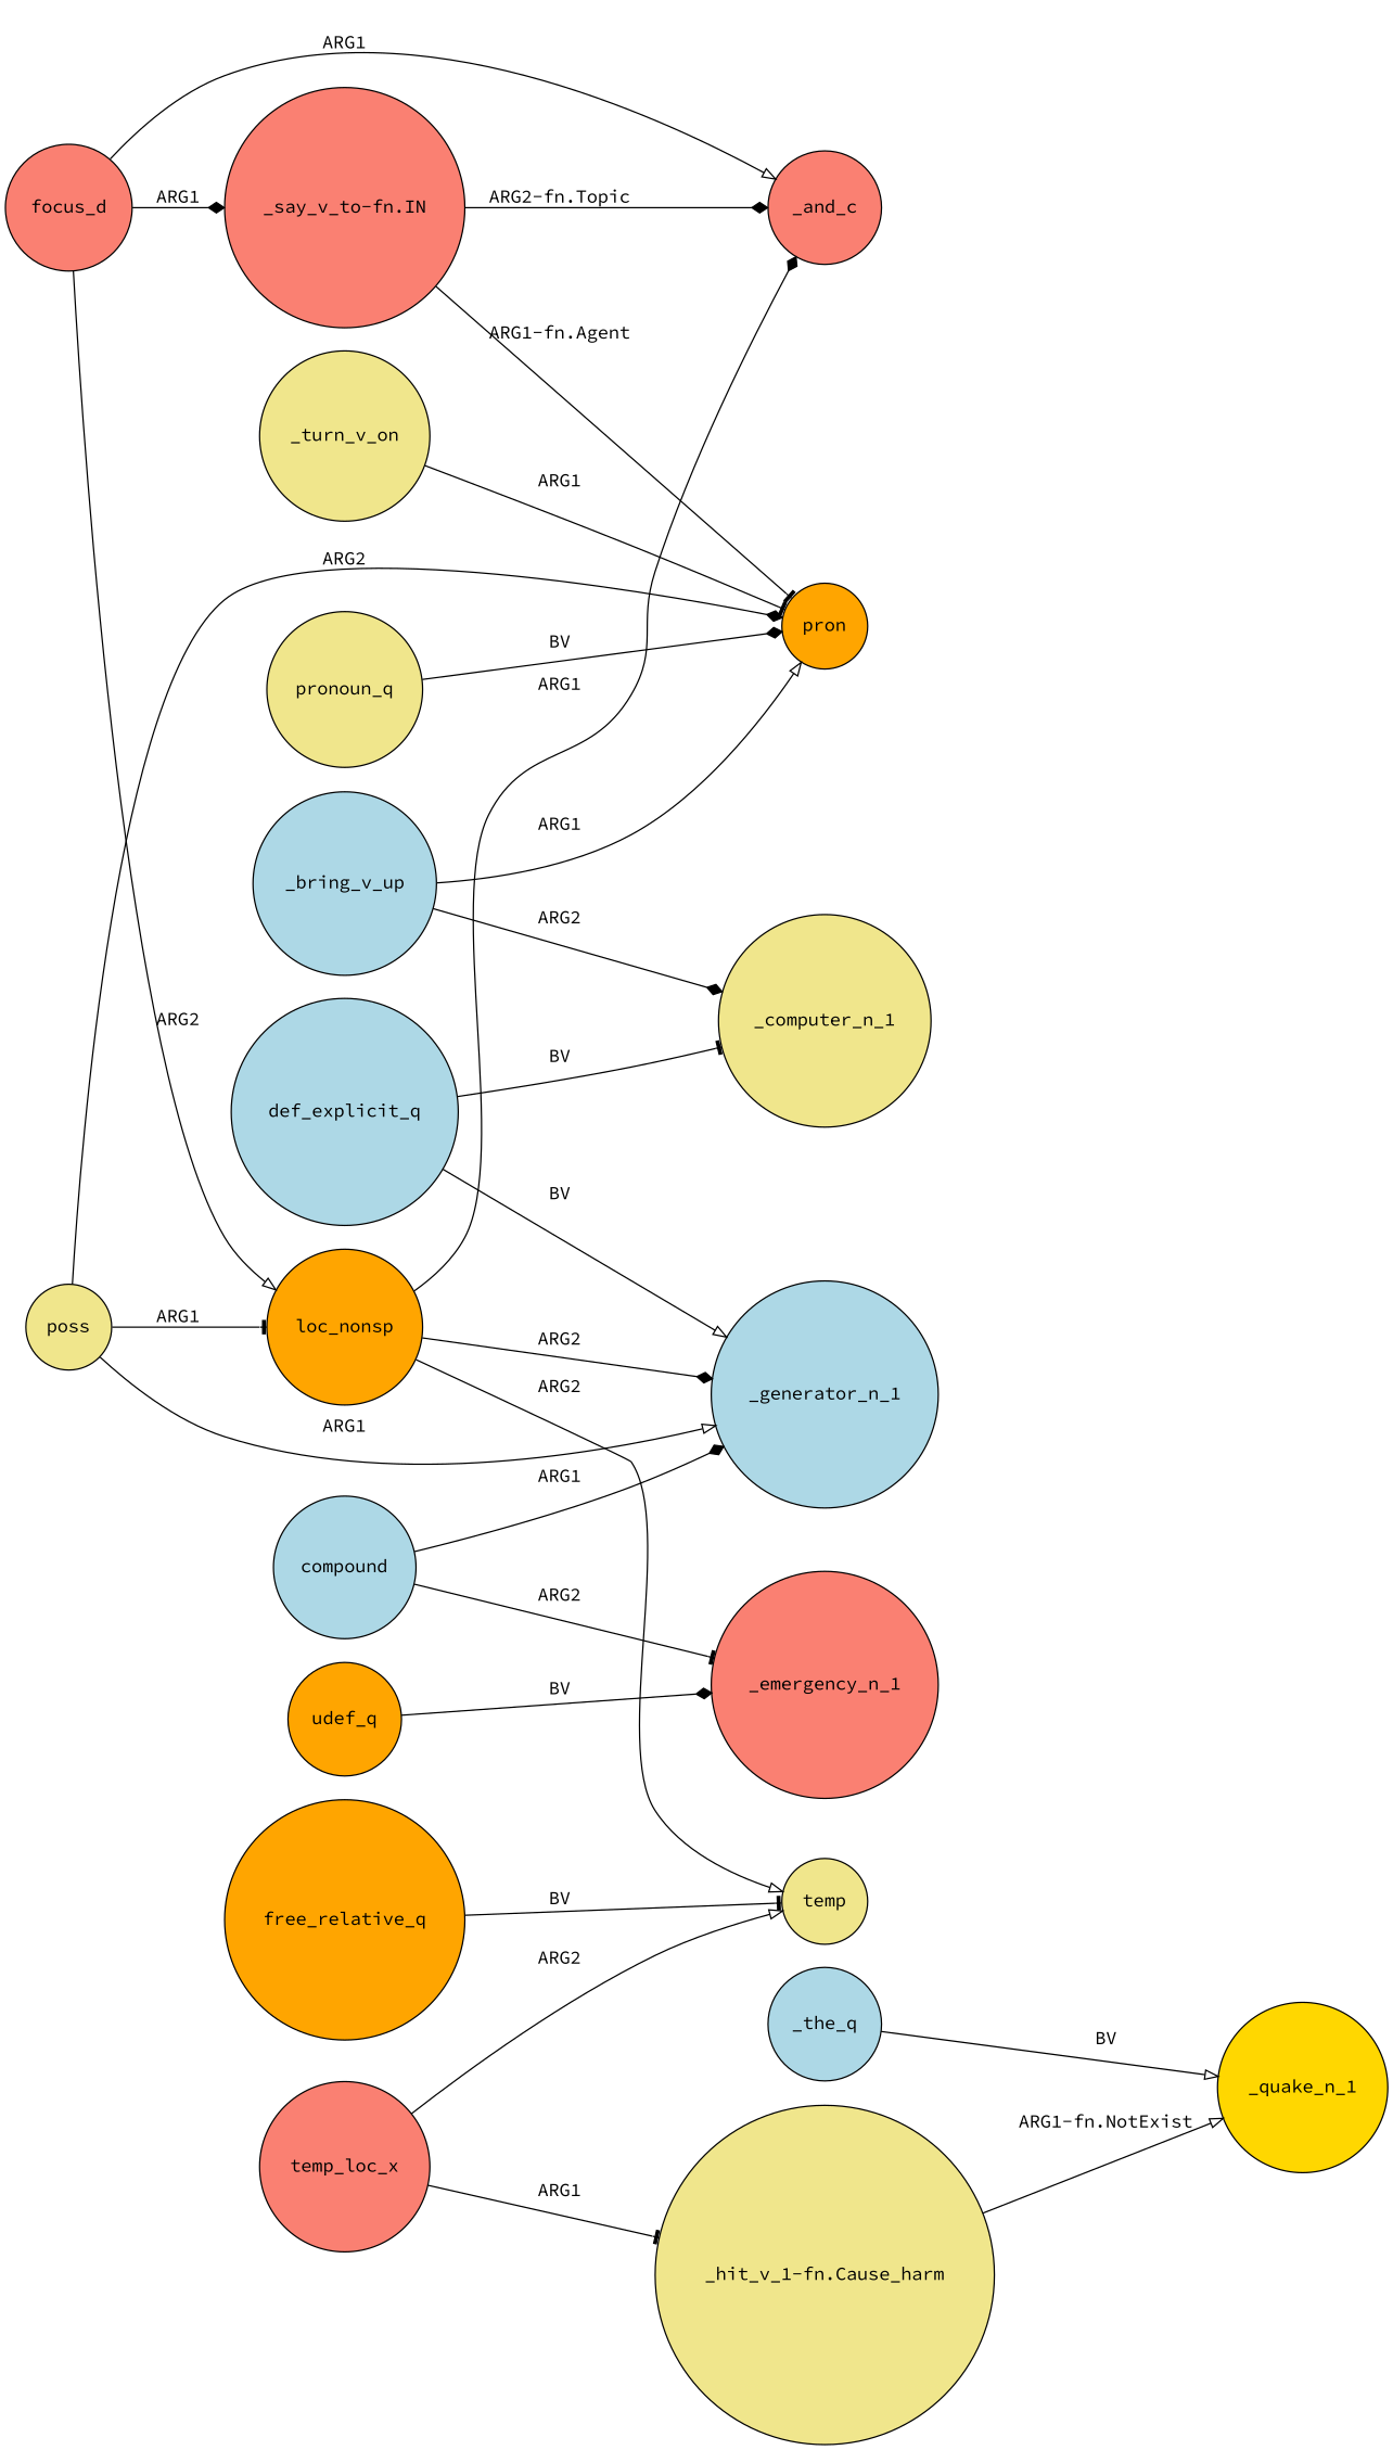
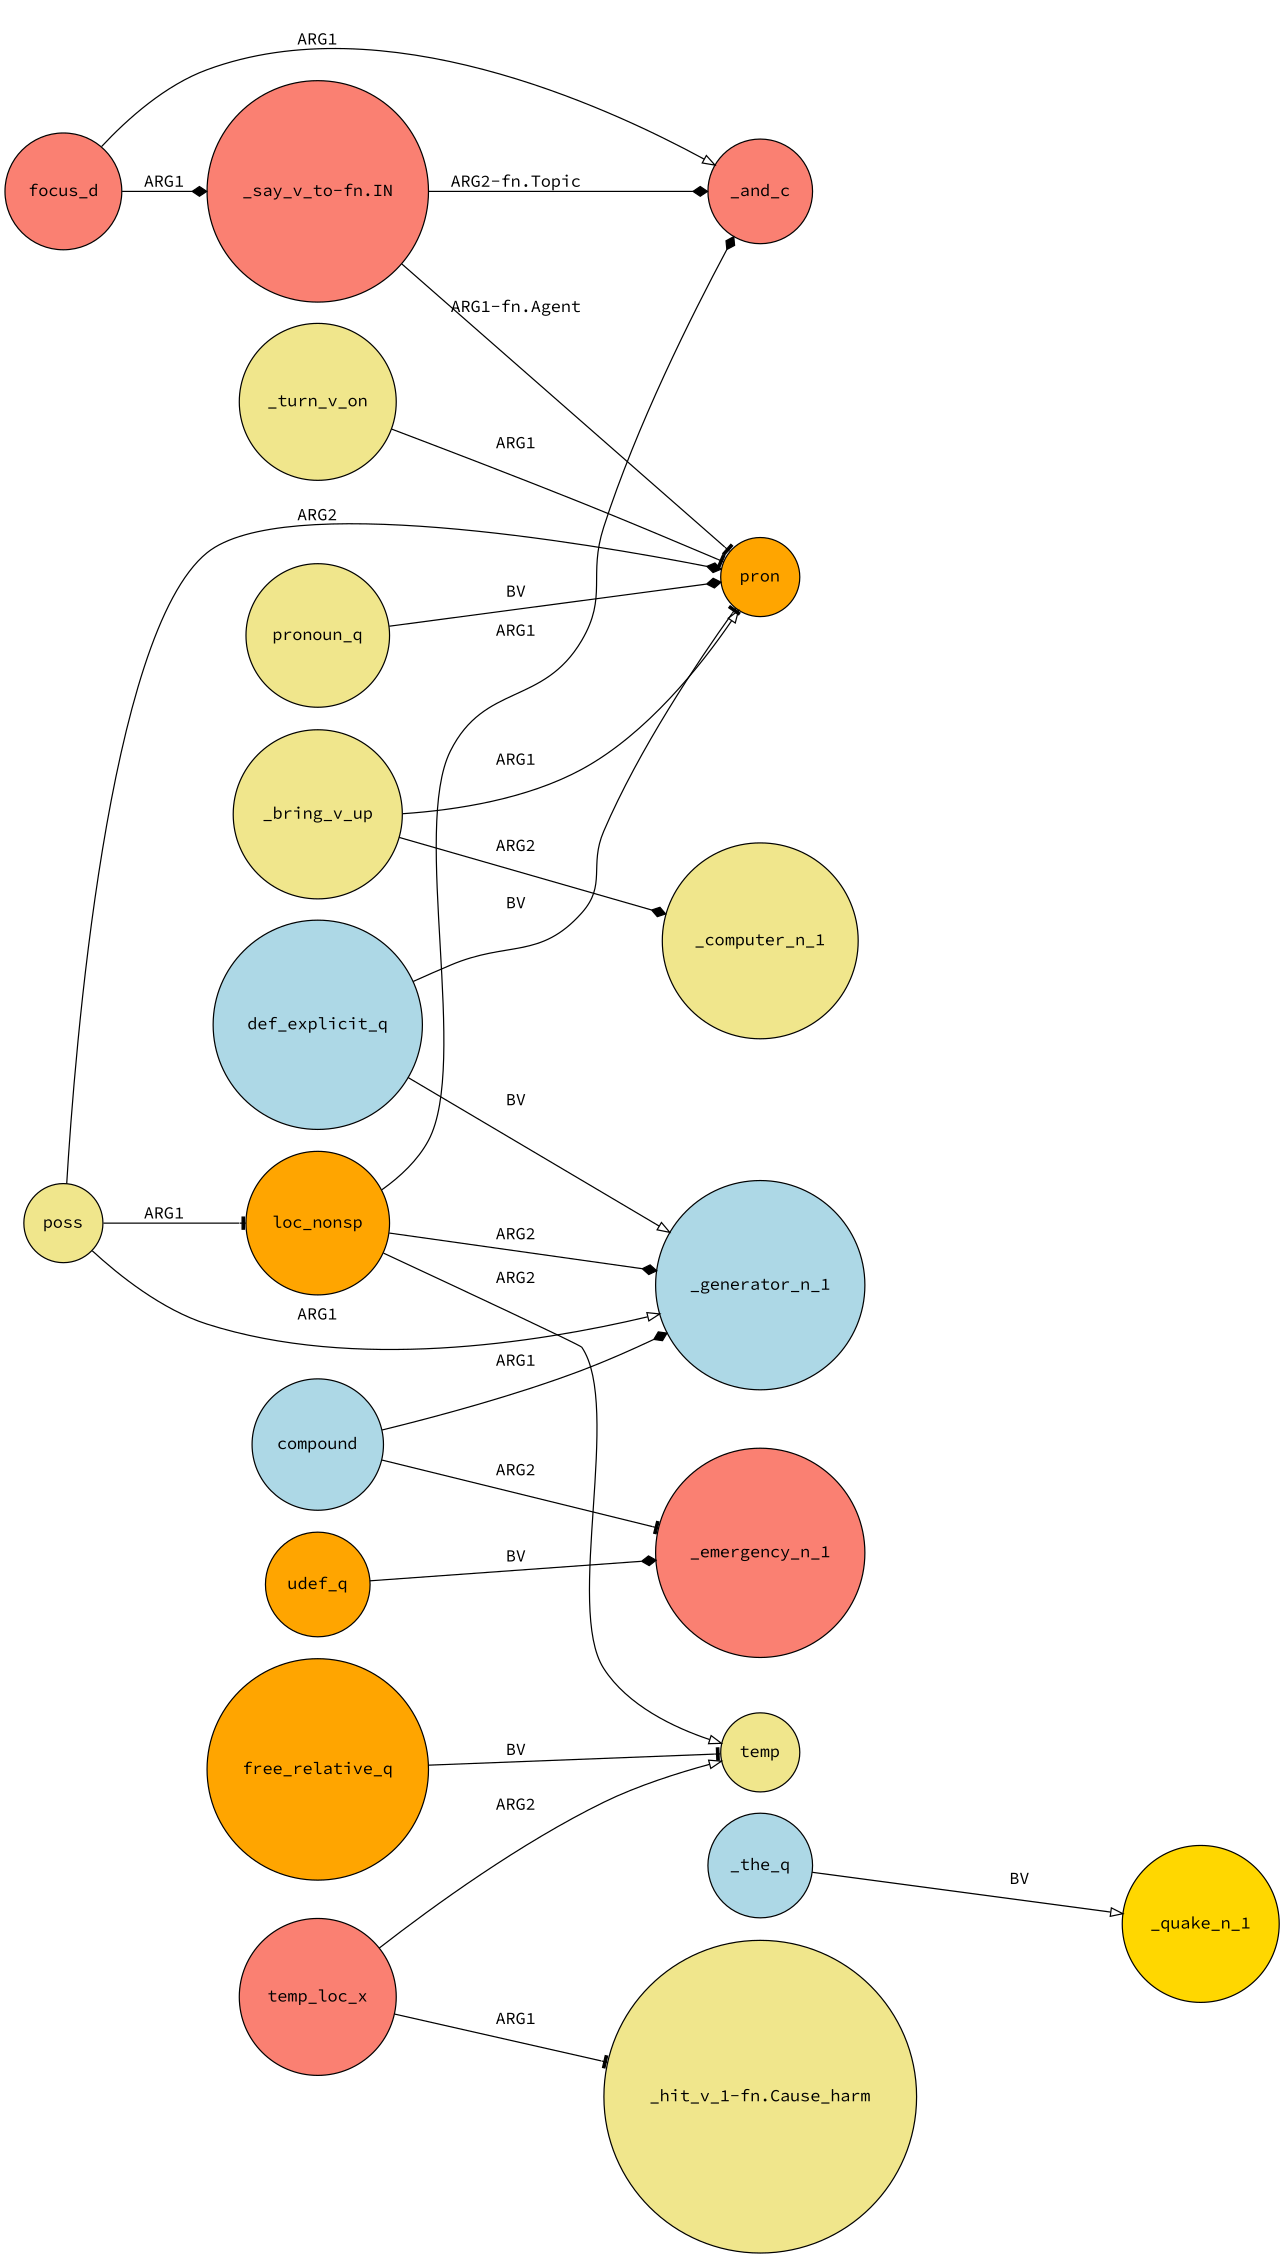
  digraph {
    fontname="Source Code Pro"
    rankdir=LR
    node [fillcolor=khaki fontname="Source Code Pro" shape=circle style=filled]
    edge [arrowhead=diamond fontname="Source Code Pro"]
    loc_nonsp [fillcolor=orange]
    _and_c [fillcolor=salmon]
    temp
    _generator_n_1 [fillcolor=lightblue]
    compound [fillcolor=lightblue]
    _emergency_n_1 [fillcolor=salmon]
    focus_d [fillcolor=salmon]
    "_say_v_to-fn.IN" [fillcolor=salmon]
    pron [fillcolor=orange]
-   _bring_v_up [fillcolor=lightblue]
+   _bring_v_up
    _computer_n_1
    poss
    _the_q [fillcolor=lightblue]
    _quake_n_1 [fillcolor=gold]
    _turn_v_on
    def_explicit_q [fillcolor=lightblue]
    temp_loc_x [fillcolor=salmon]
    "_hit_v_1-fn.Cause_harm"
    pronoun_q
    udef_q [fillcolor=orange]
    free_relative_q [fillcolor=orange]
    loc_nonsp -> _and_c [label=ARG1]
    loc_nonsp -> temp [arrowhead=onormal label=ARG2]
    loc_nonsp -> _generator_n_1 [label=ARG2]
    compound -> _generator_n_1 [label=ARG1]
    compound -> _emergency_n_1 [arrowhead=tee label=ARG2]
-   focus_d -> loc_nonsp [arrowhead=onormal label=ARG2]
    focus_d -> _and_c [arrowhead=onormal label=ARG1]
    focus_d -> "_say_v_to-fn.IN" [label=ARG1]
    "_say_v_to-fn.IN" -> _and_c [label="ARG2-fn.Topic"]
    "_say_v_to-fn.IN" -> pron [arrowhead=tee label="ARG1-fn.Agent"]
    _bring_v_up -> pron [arrowhead=onormal label=ARG1]
    _bring_v_up -> _computer_n_1 [label=ARG2]
    poss -> loc_nonsp [arrowhead=tee label=ARG1]
    poss -> _generator_n_1 [arrowhead=onormal label=ARG1]
    poss -> pron [label=ARG2]
    _the_q -> _quake_n_1 [arrowhead=onormal label=BV]
    _turn_v_on -> pron [arrowhead=tee label=ARG1]
    def_explicit_q -> _generator_n_1 [arrowhead=onormal label=BV]
-   def_explicit_q -> _computer_n_1 [arrowhead=tee label=BV]
+   def_explicit_q -> pron [arrowhead=tee label=BV]
    temp_loc_x -> temp [arrowhead=onormal label=ARG2]
    temp_loc_x -> "_hit_v_1-fn.Cause_harm" [arrowhead=tee label=ARG1]
-   "_hit_v_1-fn.Cause_harm" -> _quake_n_1 [arrowhead=onormal label="ARG1-fn.NotExist"]
    pronoun_q -> pron [label=BV]
    udef_q -> _emergency_n_1 [label=BV]
    free_relative_q -> temp [arrowhead=tee label=BV]
  }
